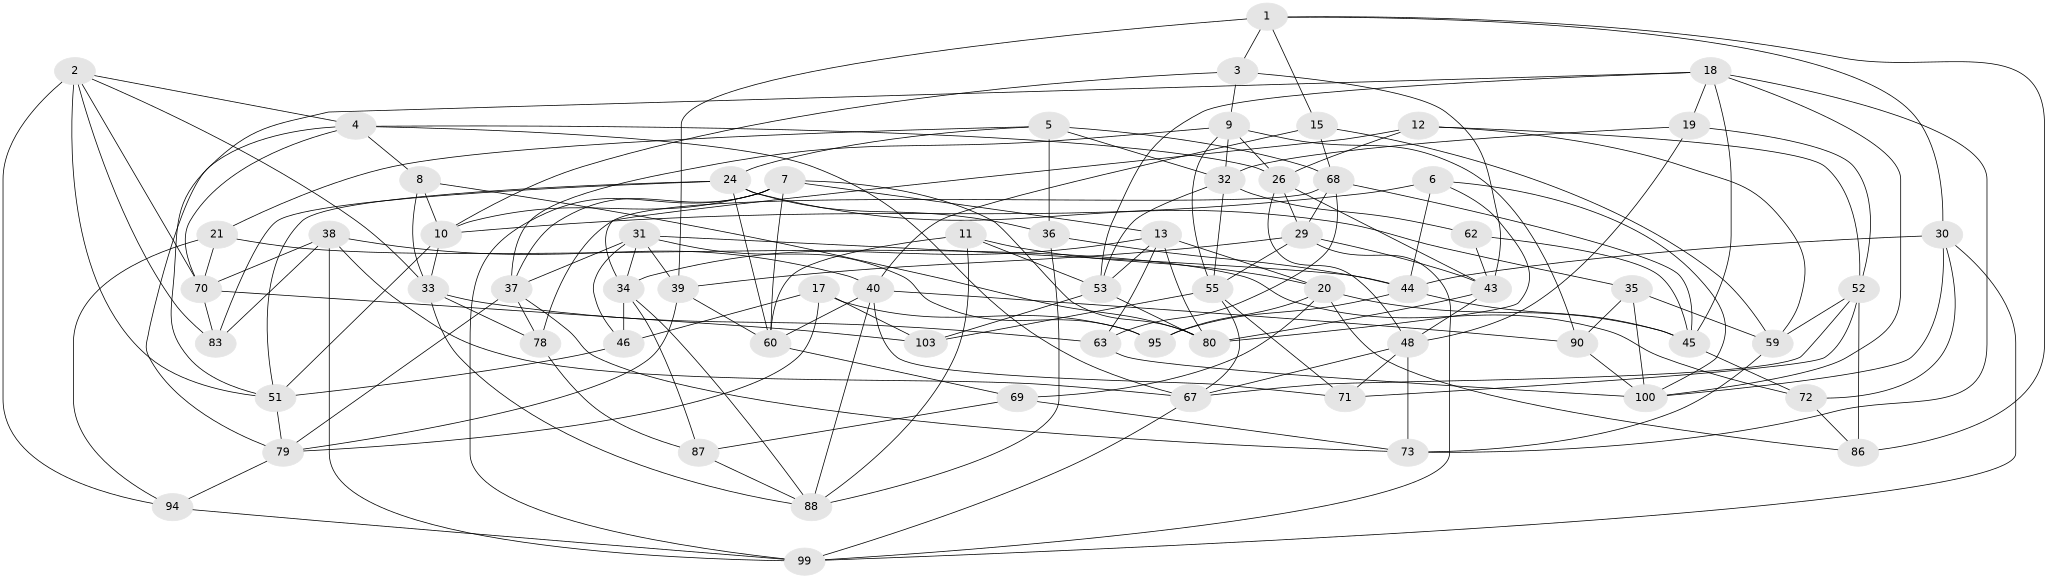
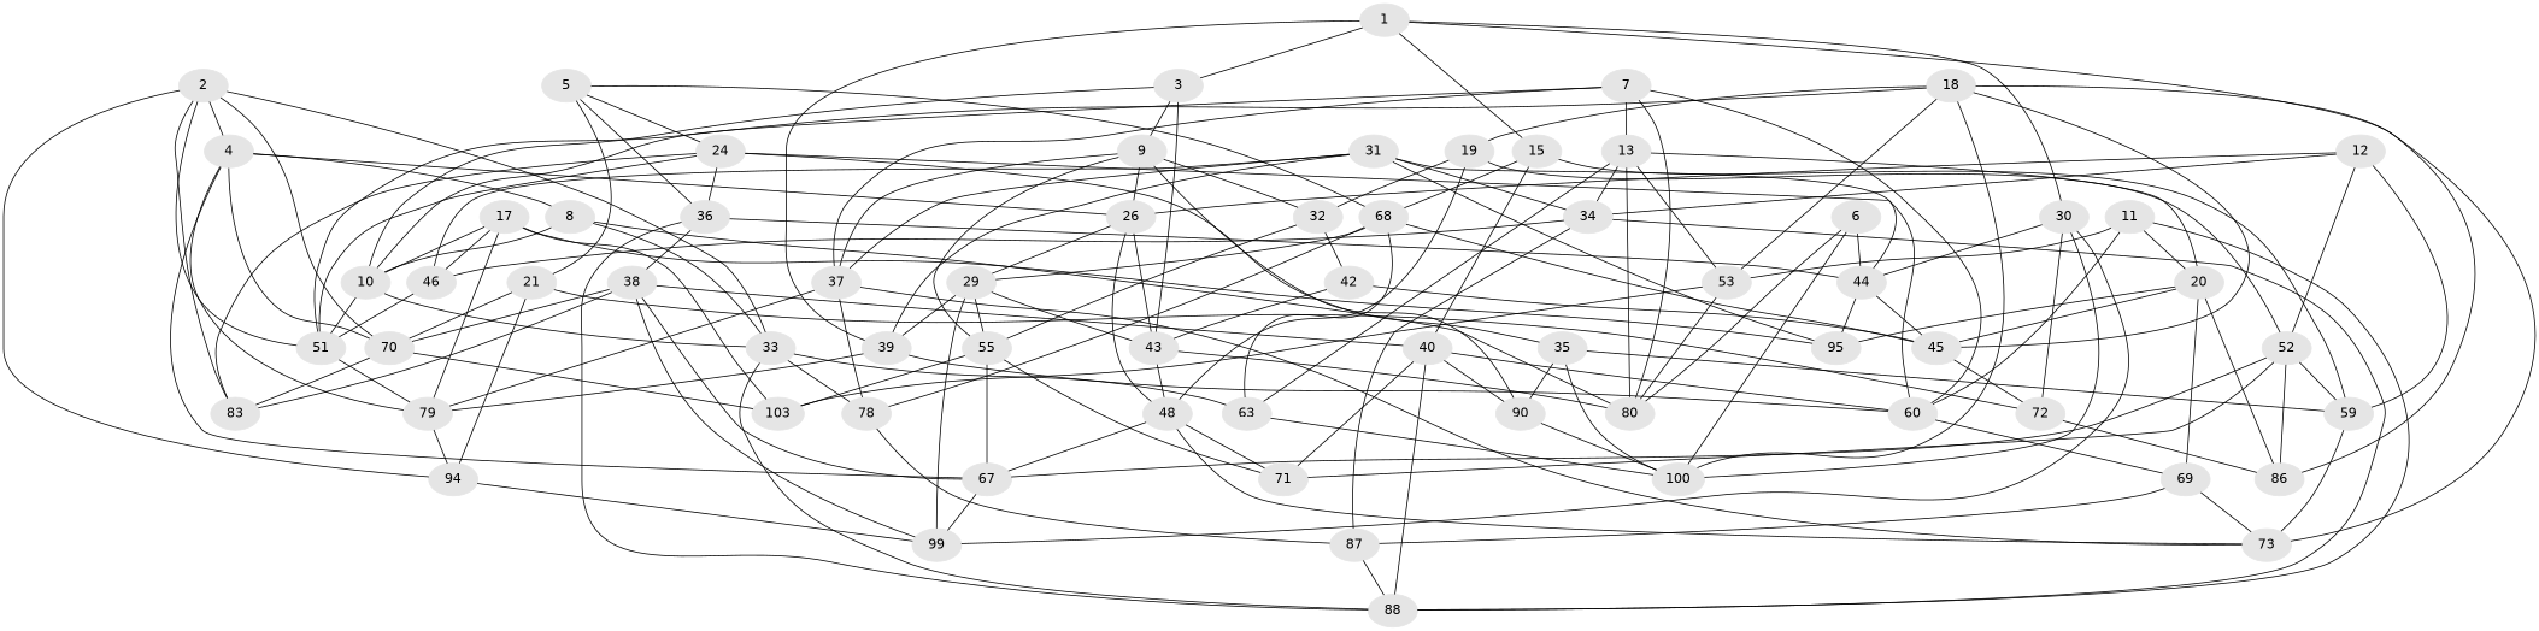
  graph {
    fontname="DejaVu Sans"
    node [color=gray90 fontname="DejaVu Sans" style=filled]
    edge [fontname="DejaVu Sans"]
    1 [super="+14"]
    3
    15
    30 [super="+50"]
    39 [super="+89"]
    86
    9 [super="+16"]
    10 [super="+62"]
    43 [super="+105"]
    n10 [label=68 super="+85"]
    59 [super="+74"]
    40 [super="+102"]
    44 [super="+91"]
    100 [super="+106"]
    99 [super="+108"]
    72
    79 [super="+109"]
    60 [super="+68"]
    2 [super="+23"]
    4 [super="+27"]
    33 [super="+49"]
    51 [super="+65"]
    70 [super="+96"]
    83
    94
    8
    26 [super="+54"]
    67 [super="+98"]
    88 [super="+97"]
    63
    78
    103
    32 [super="+47"]
    37 [super="+41"]
    55 [super="+82"]
    90
    80 [super="+104"]
    48 [super="+92"]
    29 [super="+75"]
    5 [super="+66"]
    21
    24 [super="+81"]
    36 [super="+56"]
    35
    45 [super="+107"]
    53 [super="+93"]
-   42 [label=62]
+   42
    38 [super="+101"]
    6
    95
    7 [super="+77"]
    13 [super="+57"]
    20 [super="+61"]
    34 [super="+64"]
    73 [super="+76"]
    69
    71
    11
    12
    52 [super="+58"]
    46
    87
    17 [super="+110"]
    18 [super="+22"]
    19
    31 [super="+84"]
    1 -- 3
    1 -- 15
    1 -- 30
    1 -- 39 [weight=2]
    1 -- 86
    3 -- 9
    3 -- 10
    3 -- 43
    15 -- n10
    15 -- 59
    15 -- 40
    30 -- 44
    30 -- 100
    30 -- 99
    30 -- 72
    39 -- 79
    39 -- 60
    9 -- 26
    9 -- 32
    9 -- 37
    9 -- 55
    9 -- 90
    10 -- 33
    10 -- 51
    43 -- 80
    43 -- 48
    n10 -- 63
    n10 -- 78
    n10 -- 29
    n10 -- 45
    59 -- 73 [weight=2]
    40 -- 60
    40 -- 88
    40 -- 90
    40 -- 71
    44 -- 45
    44 -- 95
    72 -- 86
    79 -- 94
    60 -- 69
    2 -- 4
    2 -- 33
    2 -- 51
    2 -- 70
    2 -- 83
    2 -- 94
    4 -- 79
    4 -- 70
    4 -- 8
    4 -- 26
    4 -- 67
    33 -- 88
    33 -- 63
    33 -- 78
    51 -- 79
    70 -- 83
    70 -- 103
    94 -- 99
    8 -- 10
    8 -- 33
    8 -- 80
    26 -- 43
    26 -- 48
    26 -- 29
    67 -- 99
    63 -- 100
    78 -- 87
    32 -- 55
-   32 -- 53
    32 -- 42
    37 -- 79
    37 -- 78
    37 -- 73
    55 -- 67
    55 -- 103
    55 -- 71
    90 -- 100
    48 -- 67
    48 -- 73
    48 -- 71
    29 -- 39
    29 -- 43
    29 -- 99
    29 -- 55
    5 -- n10
-   5 -- 32
    5 -- 21
    5 -- 24
    5 -- 36 [weight=2]
    21 -- 72
    21 -- 70
    21 -- 94
    24 -- 60
    24 -- 51
    24 -- 83
    24 -- 36
    24 -- 35
    36 -- 44
    36 -- 88
+   36 -- 38
    35 -- 59
    35 -- 100
    35 -- 90
    45 -- 72
    53 -- 103
    53 -- 80
    42 -- 43
    42 -- 45
    38 -- 40
    38 -- 99
    38 -- 70
    38 -- 83
    38 -- 67
-   6 -- 10
+   17 -- 10
    6 -- 44
    6 -- 100
    6 -- 80
    7 -- 10
-   7 -- 99
    7 -- 60
    7 -- 37
    7 -- 80
    7 -- 13
    13 -- 63
    13 -- 80
    13 -- 53
    13 -- 20
    13 -- 34
    20 -- 86
    20 -- 45
    20 -- 95
    20 -- 69
    34 -- 88
    34 -- 46
    34 -- 87
    69 -- 73
    69 -- 87
    11 -- 60
    11 -- 88
    11 -- 53
    11 -- 20
    12 -- 59
    12 -- 26
    12 -- 34
    12 -- 52
    52 -- 86
    52 -- 59
    52 -- 67
    52 -- 71
    46 -- 51
    87 -- 88
    17 -- 79
    17 -- 103
    17 -- 95
    17 -- 46
    18 -- 100
    18 -- 51
    18 -- 45
    18 -- 53
    18 -- 73
    18 -- 19
    19 -- 32
    19 -- 48
    19 -- 52
    31 -- 39
    31 -- 44
    31 -- 37
    31 -- 95
    31 -- 34
    31 -- 46
  }
